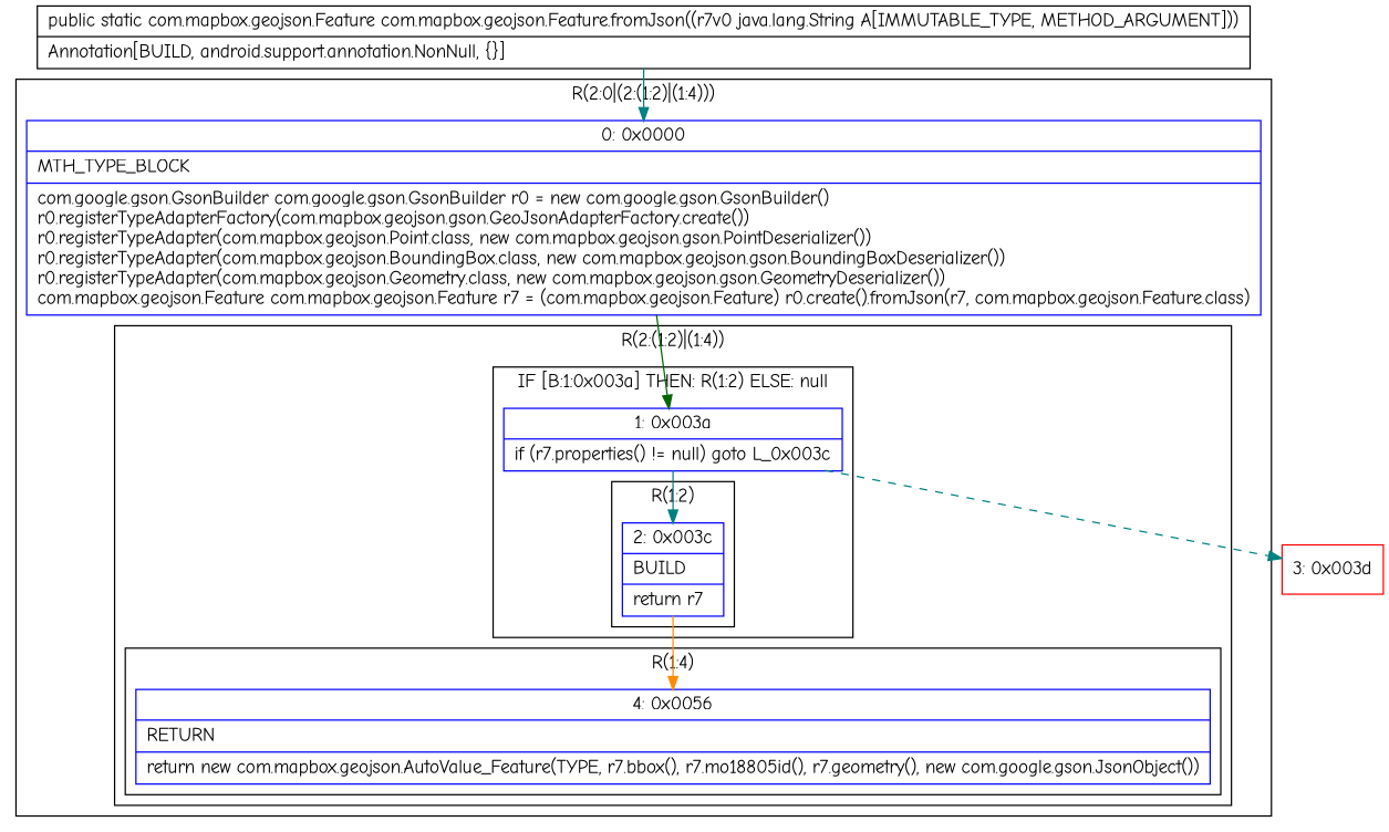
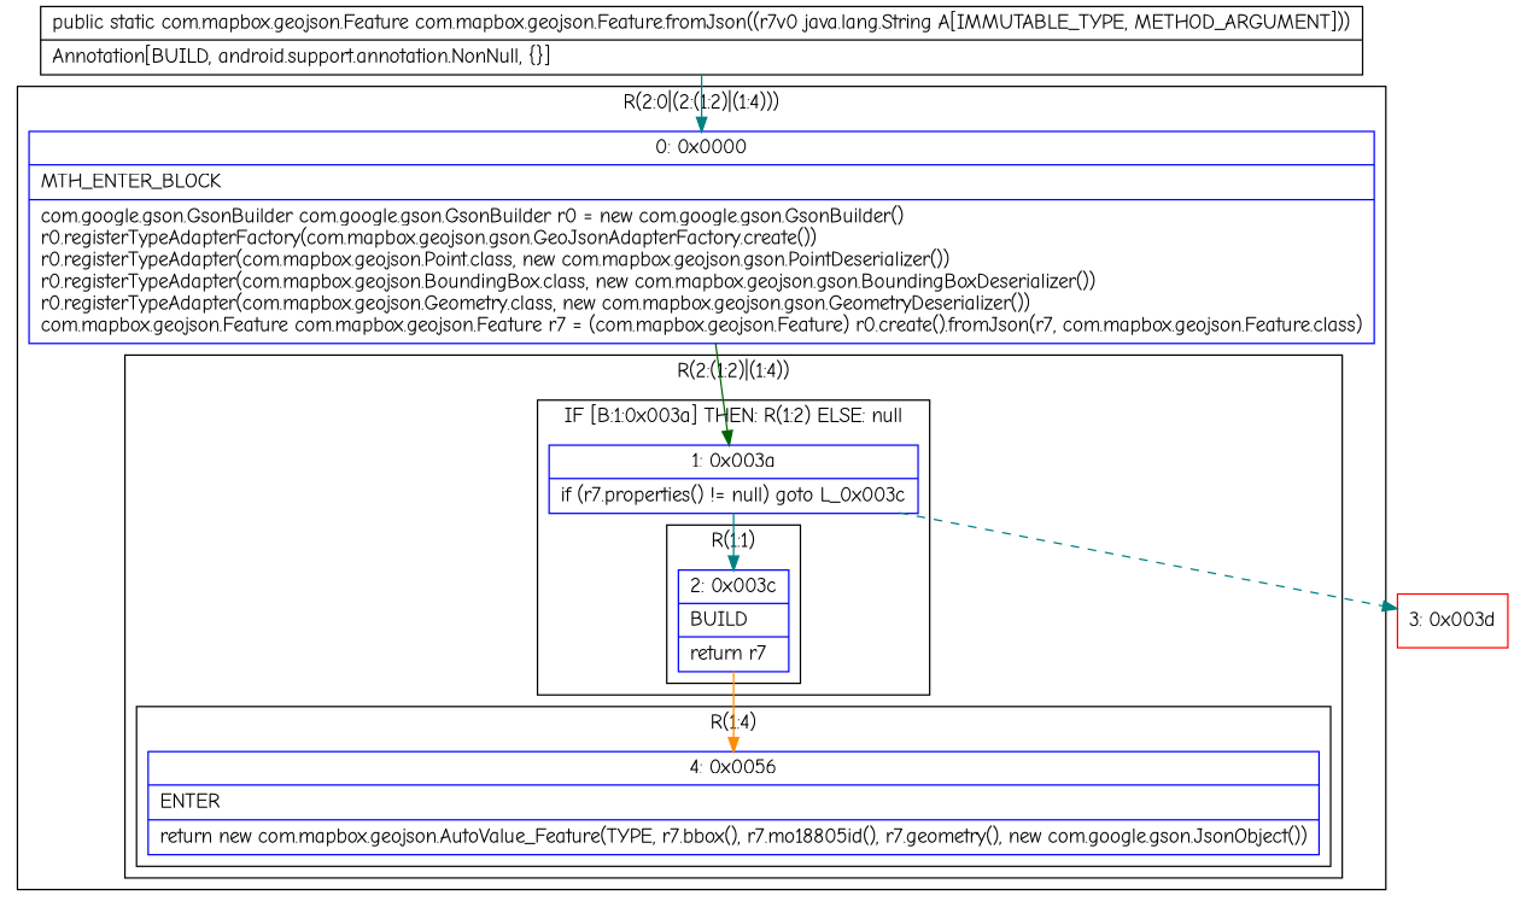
  digraph {
    fontname="Comic Neue"
    node [color=blue fontname="Comic Neue" shape=record]
    edge [color=teal fontname="Comic Neue"]
    n1 [label="{2\:\ 0x003c|BUILD\l|return r7\l}"]
    n2 [label="{1\:\ 0x003a|if (r7.properties() != null) goto L_0x003c\l}"]
-   n3 [label="{4\:\ 0x0056|RETURN\l|return new com.mapbox.geojson.AutoValue_Feature(TYPE, r7.bbox(), r7.mo18805id(), r7.geometry(), new com.google.gson.JsonObject())\l}"]
-   n4 [label="{0\:\ 0x0000|MTH_TYPE_BLOCK\l|com.google.gson.GsonBuilder com.google.gson.GsonBuilder r0 = new com.google.gson.GsonBuilder()\lr0.registerTypeAdapterFactory(com.mapbox.geojson.gson.GeoJsonAdapterFactory.create())\lr0.registerTypeAdapter(com.mapbox.geojson.Point.class, new com.mapbox.geojson.gson.PointDeserializer())\lr0.registerTypeAdapter(com.mapbox.geojson.BoundingBox.class, new com.mapbox.geojson.gson.BoundingBoxDeserializer())\lr0.registerTypeAdapter(com.mapbox.geojson.Geometry.class, new com.mapbox.geojson.gson.GeometryDeserializer())\lcom.mapbox.geojson.Feature com.mapbox.geojson.Feature r7 = (com.mapbox.geojson.Feature) r0.create().fromJson(r7, com.mapbox.geojson.Feature.class)\l}"]
+   n3 [label="{4\:\ 0x0056|ENTER\l|return new com.mapbox.geojson.AutoValue_Feature(TYPE, r7.bbox(), r7.mo18805id(), r7.geometry(), new com.google.gson.JsonObject())\l}"]
+   n4 [label="{0\:\ 0x0000|MTH_ENTER_BLOCK\l|com.google.gson.GsonBuilder com.google.gson.GsonBuilder r0 = new com.google.gson.GsonBuilder()\lr0.registerTypeAdapterFactory(com.mapbox.geojson.gson.GeoJsonAdapterFactory.create())\lr0.registerTypeAdapter(com.mapbox.geojson.Point.class, new com.mapbox.geojson.gson.PointDeserializer())\lr0.registerTypeAdapter(com.mapbox.geojson.BoundingBox.class, new com.mapbox.geojson.gson.BoundingBoxDeserializer())\lr0.registerTypeAdapter(com.mapbox.geojson.Geometry.class, new com.mapbox.geojson.gson.GeometryDeserializer())\lcom.mapbox.geojson.Feature com.mapbox.geojson.Feature r7 = (com.mapbox.geojson.Feature) r0.create().fromJson(r7, com.mapbox.geojson.Feature.class)\l}"]
    n5 [color=red label="{3\:\ 0x003d}"]
    n6 [label="{public static com.mapbox.geojson.Feature com.mapbox.geojson.Feature.fromJson((r7v0 java.lang.String A[IMMUTABLE_TYPE, METHOD_ARGUMENT]))  | Annotation[BUILD, android.support.annotation.NonNull, \{\}]\l}" color=""]
    subgraph cluster_1 {
      label="R(2:0|(2:(1:2)|(1:4)))"
      n4
      subgraph cluster_2 {
        label="R(2:(1:2)|(1:4))"
        subgraph cluster_3 {
          label="IF [B:1:0x003a] THEN: R(1:2) ELSE: null"
          n2
          subgraph cluster_4 {
-           label="R(1:2)"
+           label="R(1:1)"
            n1
          }
        }
        subgraph cluster_5 {
          label="R(1:4)"
          n3
        }
      }
    }
    n1 -> n3 [color=darkorange]
    n2 -> n1
    n2 -> n5 [style=dashed]
    n4 -> n2 [color=darkgreen]
    n6 -> n4
  }
